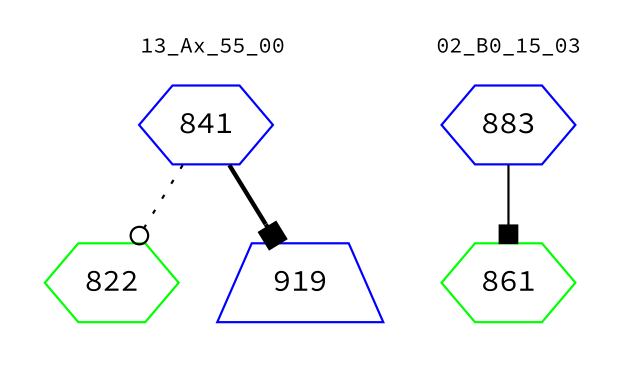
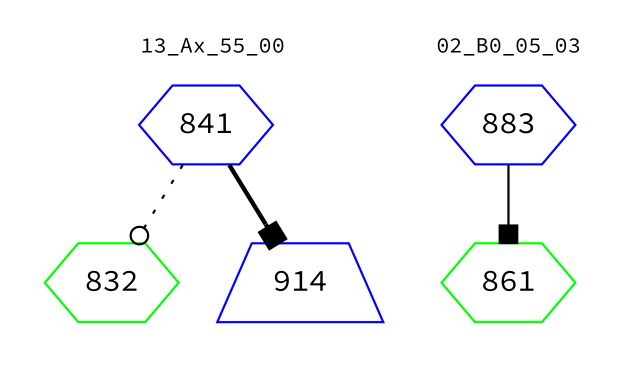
  digraph {
    fontname="Source Code Pro"
    node [color=blue fontname="Source Code Pro" shape=hexagon]
    edge [arrowhead=box color=black fontname="Source Code Pro"]
    n1 [label=841]
-   n2 [color=green label=822]
-   n3 [label=919 shape=trapezium]
+   n2 [color=green label=832]
+   n3 [label=914 shape=trapezium]
    n4 [label=883]
    n5 [color=green label=861]
    subgraph cluster_1 {
      color=white
      fontsize=10
      label="13_Ax_55_00"
      n1
      n2
      n3
    }
    subgraph cluster_2 {
      color=white
      fontsize=10
-     label="02_B0_15_03"
+     label="02_B0_05_03"
      n4
      n5
    }
    n1 -> n2 [arrowhead=odot style=dotted]
    n1 -> n3 [style=bold]
    n4 -> n5 [style=solid]
  }
